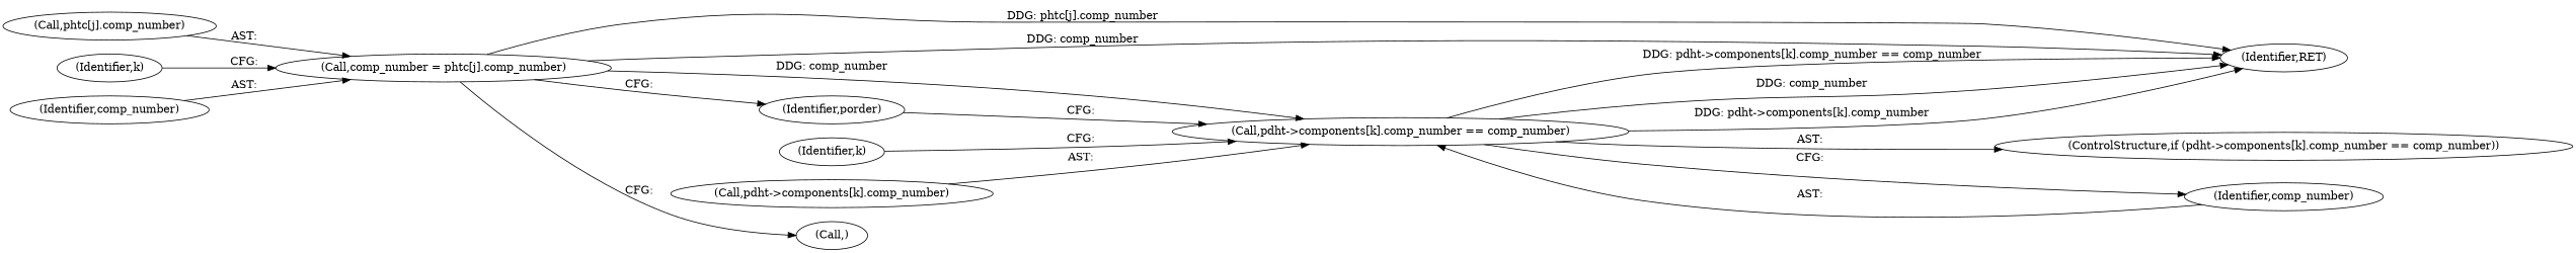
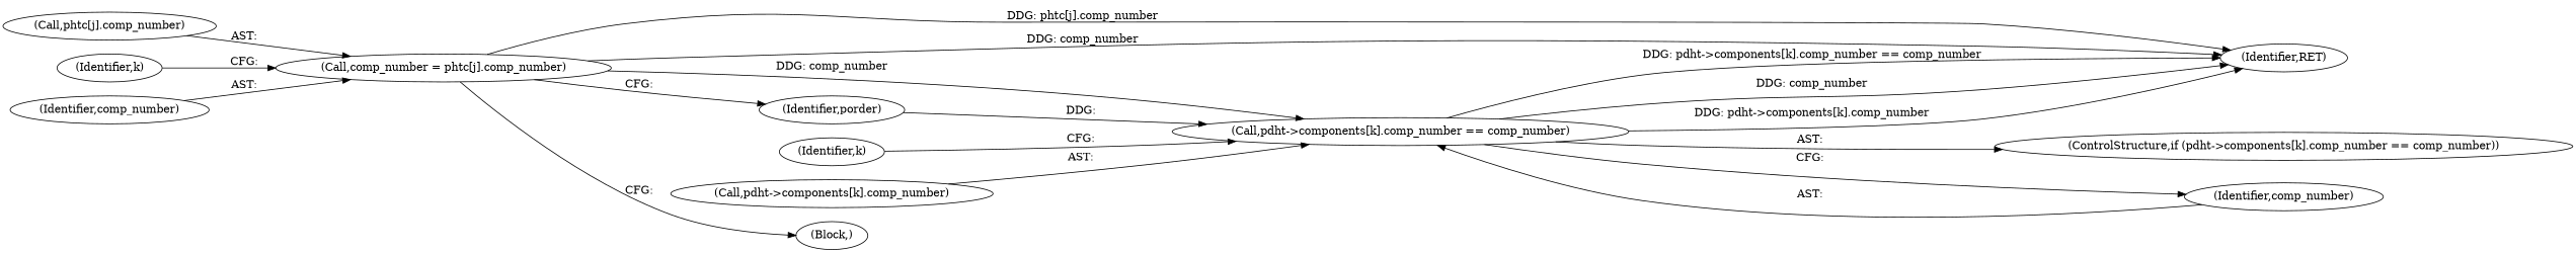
  digraph {
    rankdir=LR
    n1 [label="(Call,comp_number = phtc[j].comp_number)"]
    n2 [label="(Call,pdht->components[k].comp_number == comp_number)"]
-   n3 [label="(Call,)"]
+   n3 [label="(Block,)"]
    n4 [label="(Identifier,RET)"]
    n5 [label="(Identifier,porder)"]
    n6 [label="(ControlStructure,if (pdht->components[k].comp_number == comp_number))"]
    n7 [label="(Identifier,comp_number)"]
    n8 [label="(Call,phtc[j].comp_number)"]
    n9 [label="(Identifier,k)"]
    n10 [label="(Identifier,k)"]
    n11 [label="(Identifier,comp_number)"]
    n12 [label="(Call,pdht->components[k].comp_number)"]
    n1 -> n2 [label="DDG: comp_number"]
    n1 -> n3 [label="CFG: "]
    n1 -> n4 [label="DDG: phtc[j].comp_number"]
    n1 -> n4 [label="DDG: comp_number"]
    n1 -> n5 [label="CFG: "]
    n2 -> n4 [label="DDG: pdht->components[k].comp_number == comp_number"]
    n2 -> n4 [label="DDG: comp_number"]
    n2 -> n4 [label="DDG: pdht->components[k].comp_number"]
    n2 -> n6 [label="AST: "]
    n2 -> n7 [label="CFG: "]
-   n5 -> n2 [label="CFG: "]
+   n5 -> n2 [label="DDG: "]
    n7 -> n2 [label="AST: "]
    n8 -> n1 [label="AST: "]
    n9 -> n1 [label="CFG: "]
    n10 -> n2 [label="CFG: "]
    n11 -> n1 [label="AST: "]
    n12 -> n2 [label="AST: "]
  }
